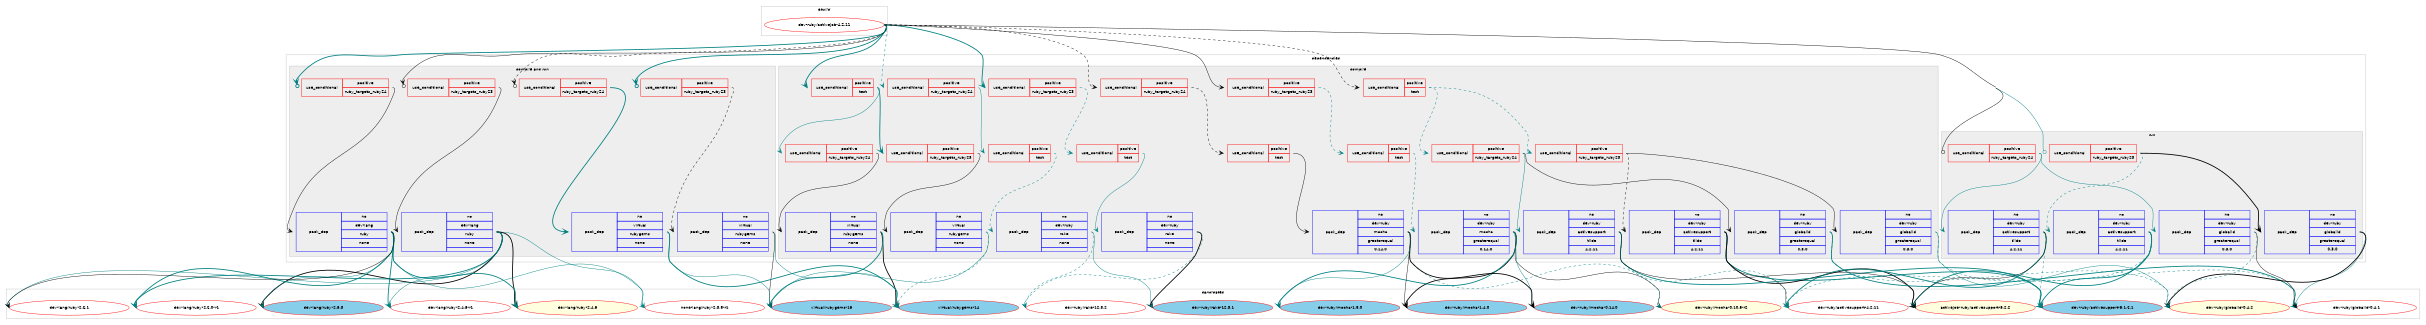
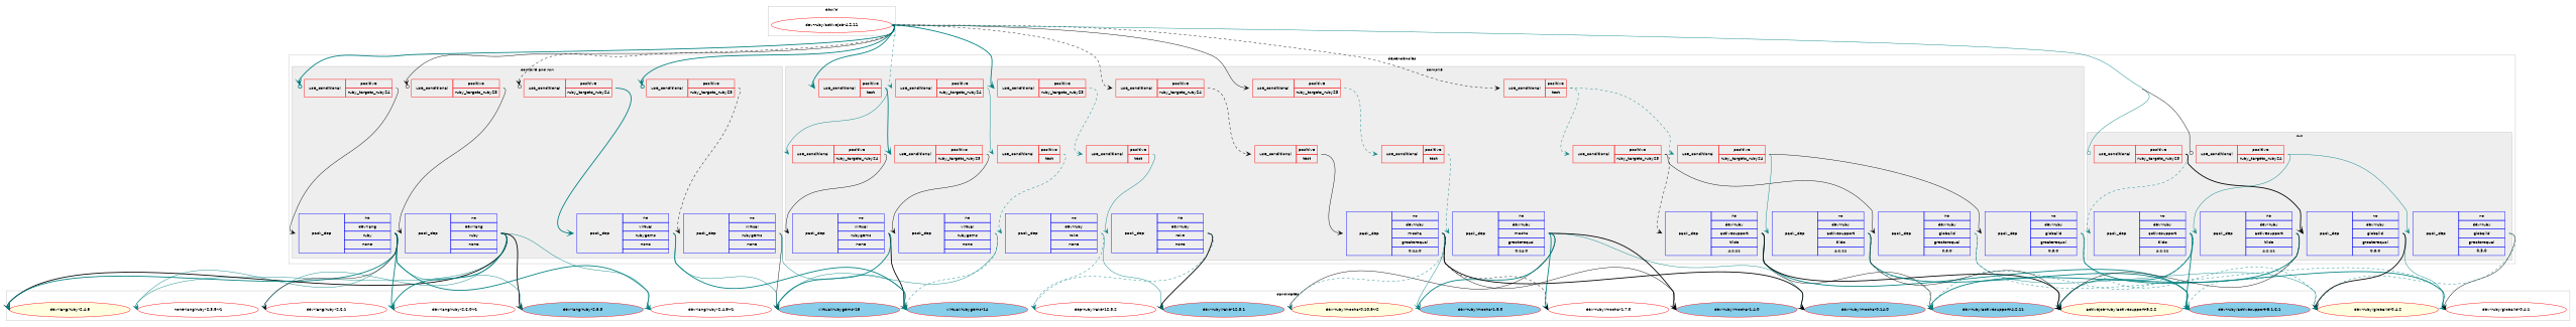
  digraph {
    compound=true
    concentrate=true
    fontname=Helvetica
    fontsize=10
    newrank=true
    rankdir=TB
    ranksep=1.5
    node [color=red fontname=Helvetica fontsize=10 shape=none]
    edge [arrowhead=vee color=teal headport=w style=solid tailport=e weight=100]
    n1 [fillcolor=white label="dev-ruby/activejob-4.2.11" style=filled width=4 shape=""]
    n2 [color=blue label=<<TABLE BORDER="0" CELLBORDER="1" CELLSPACING="0" CELLPADDING="4" WIDTH="220"><TR><TD ROWSPAN="6" CELLPADDING="30">pack_dep</TD></TR><TR><TD WIDTH="110">no</TD></TR><TR><TD>dev-ruby</TD></TR><TR><TD>mocha</TD></TR><TR><TD>greaterequal</TD></TR><TR><TD>0.14.0</TD></TR></TABLE>>]
    n3 [label=<<TABLE BORDER="0" CELLBORDER="1" CELLSPACING="0" CELLPADDING="4"><TR><TD ROWSPAN="3" CELLPADDING="10">use_conditional</TD></TR><TR><TD>positive</TD></TR><TR><TD>test</TD></TR></TABLE>>]
    n4 [label=<<TABLE BORDER="0" CELLBORDER="1" CELLSPACING="0" CELLPADDING="4"><TR><TD ROWSPAN="3" CELLPADDING="10">use_conditional</TD></TR><TR><TD>positive</TD></TR><TR><TD>ruby_targets_ruby23</TD></TR></TABLE>>]
    n5 [color=blue label=<<TABLE BORDER="0" CELLBORDER="1" CELLSPACING="0" CELLPADDING="4" WIDTH="220"><TR><TD ROWSPAN="6" CELLPADDING="30">pack_dep</TD></TR><TR><TD WIDTH="110">no</TD></TR><TR><TD>dev-ruby</TD></TR><TR><TD>rake</TD></TR><TR><TD>none</TD></TR><TR><TD></TD></TR></TABLE>>]
    n6 [label=<<TABLE BORDER="0" CELLBORDER="1" CELLSPACING="0" CELLPADDING="4"><TR><TD ROWSPAN="3" CELLPADDING="10">use_conditional</TD></TR><TR><TD>positive</TD></TR><TR><TD>test</TD></TR></TABLE>>]
    n7 [label=<<TABLE BORDER="0" CELLBORDER="1" CELLSPACING="0" CELLPADDING="4"><TR><TD ROWSPAN="3" CELLPADDING="10">use_conditional</TD></TR><TR><TD>positive</TD></TR><TR><TD>ruby_targets_ruby23</TD></TR></TABLE>>]
    n8 [color=blue label=<<TABLE BORDER="0" CELLBORDER="1" CELLSPACING="0" CELLPADDING="4" WIDTH="220"><TR><TD ROWSPAN="6" CELLPADDING="30">pack_dep</TD></TR><TR><TD WIDTH="110">no</TD></TR><TR><TD>dev-ruby</TD></TR><TR><TD>mocha</TD></TR><TR><TD>greaterequal</TD></TR><TR><TD>0.14.0</TD></TR></TABLE>>]
    n9 [label=<<TABLE BORDER="0" CELLBORDER="1" CELLSPACING="0" CELLPADDING="4"><TR><TD ROWSPAN="3" CELLPADDING="10">use_conditional</TD></TR><TR><TD>positive</TD></TR><TR><TD>test</TD></TR></TABLE>>]
    n10 [label=<<TABLE BORDER="0" CELLBORDER="1" CELLSPACING="0" CELLPADDING="4"><TR><TD ROWSPAN="3" CELLPADDING="10">use_conditional</TD></TR><TR><TD>positive</TD></TR><TR><TD>ruby_targets_ruby24</TD></TR></TABLE>>]
    n11 [color=blue label=<<TABLE BORDER="0" CELLBORDER="1" CELLSPACING="0" CELLPADDING="4" WIDTH="220"><TR><TD ROWSPAN="6" CELLPADDING="30">pack_dep</TD></TR><TR><TD WIDTH="110">no</TD></TR><TR><TD>dev-ruby</TD></TR><TR><TD>rake</TD></TR><TR><TD>none</TD></TR><TR><TD></TD></TR></TABLE>>]
    n12 [label=<<TABLE BORDER="0" CELLBORDER="1" CELLSPACING="0" CELLPADDING="4"><TR><TD ROWSPAN="3" CELLPADDING="10">use_conditional</TD></TR><TR><TD>positive</TD></TR><TR><TD>test</TD></TR></TABLE>>]
    n13 [label=<<TABLE BORDER="0" CELLBORDER="1" CELLSPACING="0" CELLPADDING="4"><TR><TD ROWSPAN="3" CELLPADDING="10">use_conditional</TD></TR><TR><TD>positive</TD></TR><TR><TD>ruby_targets_ruby24</TD></TR></TABLE>>]
    n14 [color=blue label=<<TABLE BORDER="0" CELLBORDER="1" CELLSPACING="0" CELLPADDING="4" WIDTH="220"><TR><TD ROWSPAN="6" CELLPADDING="30">pack_dep</TD></TR><TR><TD WIDTH="110">no</TD></TR><TR><TD>dev-ruby</TD></TR><TR><TD>activesupport</TD></TR><TR><TD>tilde</TD></TR><TR><TD>4.2.11</TD></TR></TABLE>>]
    n15 [color=blue label=<<TABLE BORDER="0" CELLBORDER="1" CELLSPACING="0" CELLPADDING="4" WIDTH="220"><TR><TD ROWSPAN="6" CELLPADDING="30">pack_dep</TD></TR><TR><TD WIDTH="110">no</TD></TR><TR><TD>dev-ruby</TD></TR><TR><TD>globalid</TD></TR><TR><TD>greaterequal</TD></TR><TR><TD>0.3.0</TD></TR></TABLE>>]
    n16 [label=<<TABLE BORDER="0" CELLBORDER="1" CELLSPACING="0" CELLPADDING="4"><TR><TD ROWSPAN="3" CELLPADDING="10">use_conditional</TD></TR><TR><TD>positive</TD></TR><TR><TD>ruby_targets_ruby23</TD></TR></TABLE>>]
    n17 [color=blue label=<<TABLE BORDER="0" CELLBORDER="1" CELLSPACING="0" CELLPADDING="4" WIDTH="220"><TR><TD ROWSPAN="6" CELLPADDING="30">pack_dep</TD></TR><TR><TD WIDTH="110">no</TD></TR><TR><TD>dev-ruby</TD></TR><TR><TD>activesupport</TD></TR><TR><TD>tilde</TD></TR><TR><TD>4.2.11</TD></TR></TABLE>>]
    n18 [color=blue label=<<TABLE BORDER="0" CELLBORDER="1" CELLSPACING="0" CELLPADDING="4" WIDTH="220"><TR><TD ROWSPAN="6" CELLPADDING="30">pack_dep</TD></TR><TR><TD WIDTH="110">no</TD></TR><TR><TD>dev-ruby</TD></TR><TR><TD>globalid</TD></TR><TR><TD>greaterequal</TD></TR><TR><TD>0.3.0</TD></TR></TABLE>>]
    n19 [label=<<TABLE BORDER="0" CELLBORDER="1" CELLSPACING="0" CELLPADDING="4"><TR><TD ROWSPAN="3" CELLPADDING="10">use_conditional</TD></TR><TR><TD>positive</TD></TR><TR><TD>ruby_targets_ruby24</TD></TR></TABLE>>]
    n20 [label=<<TABLE BORDER="0" CELLBORDER="1" CELLSPACING="0" CELLPADDING="4"><TR><TD ROWSPAN="3" CELLPADDING="10">use_conditional</TD></TR><TR><TD>positive</TD></TR><TR><TD>test</TD></TR></TABLE>>]
    n21 [color=blue label=<<TABLE BORDER="0" CELLBORDER="1" CELLSPACING="0" CELLPADDING="4" WIDTH="220"><TR><TD ROWSPAN="6" CELLPADDING="30">pack_dep</TD></TR><TR><TD WIDTH="110">no</TD></TR><TR><TD>virtual</TD></TR><TR><TD>rubygems</TD></TR><TR><TD>none</TD></TR><TR><TD></TD></TR></TABLE>>]
    n22 [label=<<TABLE BORDER="0" CELLBORDER="1" CELLSPACING="0" CELLPADDING="4"><TR><TD ROWSPAN="3" CELLPADDING="10">use_conditional</TD></TR><TR><TD>positive</TD></TR><TR><TD>ruby_targets_ruby24</TD></TR></TABLE>>]
    n23 [color=blue label=<<TABLE BORDER="0" CELLBORDER="1" CELLSPACING="0" CELLPADDING="4" WIDTH="220"><TR><TD ROWSPAN="6" CELLPADDING="30">pack_dep</TD></TR><TR><TD WIDTH="110">no</TD></TR><TR><TD>virtual</TD></TR><TR><TD>rubygems</TD></TR><TR><TD>none</TD></TR><TR><TD></TD></TR></TABLE>>]
    n24 [label=<<TABLE BORDER="0" CELLBORDER="1" CELLSPACING="0" CELLPADDING="4"><TR><TD ROWSPAN="3" CELLPADDING="10">use_conditional</TD></TR><TR><TD>positive</TD></TR><TR><TD>ruby_targets_ruby23</TD></TR></TABLE>>]
    n25 [label=<<TABLE BORDER="0" CELLBORDER="1" CELLSPACING="0" CELLPADDING="4"><TR><TD ROWSPAN="3" CELLPADDING="10">use_conditional</TD></TR><TR><TD>positive</TD></TR><TR><TD>test</TD></TR></TABLE>>]
    n26 [color=blue label=<<TABLE BORDER="0" CELLBORDER="1" CELLSPACING="0" CELLPADDING="4" WIDTH="220"><TR><TD ROWSPAN="6" CELLPADDING="30">pack_dep</TD></TR><TR><TD WIDTH="110">no</TD></TR><TR><TD>dev-lang</TD></TR><TR><TD>ruby</TD></TR><TR><TD>none</TD></TR><TR><TD></TD></TR></TABLE>>]
    n27 [label=<<TABLE BORDER="0" CELLBORDER="1" CELLSPACING="0" CELLPADDING="4"><TR><TD ROWSPAN="3" CELLPADDING="10">use_conditional</TD></TR><TR><TD>positive</TD></TR><TR><TD>ruby_targets_ruby23</TD></TR></TABLE>>]
    n28 [color=blue label=<<TABLE BORDER="0" CELLBORDER="1" CELLSPACING="0" CELLPADDING="4" WIDTH="220"><TR><TD ROWSPAN="6" CELLPADDING="30">pack_dep</TD></TR><TR><TD WIDTH="110">no</TD></TR><TR><TD>virtual</TD></TR><TR><TD>rubygems</TD></TR><TR><TD>none</TD></TR><TR><TD></TD></TR></TABLE>>]
    n29 [label=<<TABLE BORDER="0" CELLBORDER="1" CELLSPACING="0" CELLPADDING="4"><TR><TD ROWSPAN="3" CELLPADDING="10">use_conditional</TD></TR><TR><TD>positive</TD></TR><TR><TD>ruby_targets_ruby23</TD></TR></TABLE>>]
    n30 [color=blue label=<<TABLE BORDER="0" CELLBORDER="1" CELLSPACING="0" CELLPADDING="4" WIDTH="220"><TR><TD ROWSPAN="6" CELLPADDING="30">pack_dep</TD></TR><TR><TD WIDTH="110">no</TD></TR><TR><TD>dev-lang</TD></TR><TR><TD>ruby</TD></TR><TR><TD>none</TD></TR><TR><TD></TD></TR></TABLE>>]
    n31 [label=<<TABLE BORDER="0" CELLBORDER="1" CELLSPACING="0" CELLPADDING="4"><TR><TD ROWSPAN="3" CELLPADDING="10">use_conditional</TD></TR><TR><TD>positive</TD></TR><TR><TD>ruby_targets_ruby24</TD></TR></TABLE>>]
    n32 [color=blue label=<<TABLE BORDER="0" CELLBORDER="1" CELLSPACING="0" CELLPADDING="4" WIDTH="220"><TR><TD ROWSPAN="6" CELLPADDING="30">pack_dep</TD></TR><TR><TD WIDTH="110">no</TD></TR><TR><TD>virtual</TD></TR><TR><TD>rubygems</TD></TR><TR><TD>none</TD></TR><TR><TD></TD></TR></TABLE>>]
    n33 [label=<<TABLE BORDER="0" CELLBORDER="1" CELLSPACING="0" CELLPADDING="4"><TR><TD ROWSPAN="3" CELLPADDING="10">use_conditional</TD></TR><TR><TD>positive</TD></TR><TR><TD>ruby_targets_ruby24</TD></TR></TABLE>>]
    n34 [color=blue label=<<TABLE BORDER="0" CELLBORDER="1" CELLSPACING="0" CELLPADDING="4" WIDTH="220"><TR><TD ROWSPAN="6" CELLPADDING="30">pack_dep</TD></TR><TR><TD WIDTH="110">no</TD></TR><TR><TD>dev-ruby</TD></TR><TR><TD>activesupport</TD></TR><TR><TD>tilde</TD></TR><TR><TD>4.2.11</TD></TR></TABLE>>]
    n35 [color=blue label=<<TABLE BORDER="0" CELLBORDER="1" CELLSPACING="0" CELLPADDING="4" WIDTH="220"><TR><TD ROWSPAN="6" CELLPADDING="30">pack_dep</TD></TR><TR><TD WIDTH="110">no</TD></TR><TR><TD>dev-ruby</TD></TR><TR><TD>globalid</TD></TR><TR><TD>greaterequal</TD></TR><TR><TD>0.3.0</TD></TR></TABLE>>]
    n36 [label=<<TABLE BORDER="0" CELLBORDER="1" CELLSPACING="0" CELLPADDING="4"><TR><TD ROWSPAN="3" CELLPADDING="10">use_conditional</TD></TR><TR><TD>positive</TD></TR><TR><TD>ruby_targets_ruby23</TD></TR></TABLE>>]
    n37 [color=blue label=<<TABLE BORDER="0" CELLBORDER="1" CELLSPACING="0" CELLPADDING="4" WIDTH="220"><TR><TD ROWSPAN="6" CELLPADDING="30">pack_dep</TD></TR><TR><TD WIDTH="110">no</TD></TR><TR><TD>dev-ruby</TD></TR><TR><TD>activesupport</TD></TR><TR><TD>tilde</TD></TR><TR><TD>4.2.11</TD></TR></TABLE>>]
    n38 [color=blue label=<<TABLE BORDER="0" CELLBORDER="1" CELLSPACING="0" CELLPADDING="4" WIDTH="220"><TR><TD ROWSPAN="6" CELLPADDING="30">pack_dep</TD></TR><TR><TD WIDTH="110">no</TD></TR><TR><TD>dev-ruby</TD></TR><TR><TD>globalid</TD></TR><TR><TD>greaterequal</TD></TR><TR><TD>0.3.0</TD></TR></TABLE>>]
    n39 [label=<<TABLE BORDER="0" CELLBORDER="1" CELLSPACING="0" CELLPADDING="4"><TR><TD ROWSPAN="3" CELLPADDING="10">use_conditional</TD></TR><TR><TD>positive</TD></TR><TR><TD>ruby_targets_ruby24</TD></TR></TABLE>>]
    n40 [fillcolor=lightyellow label="dev-ruby/mocha-0.10.5-r2" style=filled width=4 shape=""]
    n41 [fillcolor=skyblue label="dev-ruby/mocha-0.14.0" style=filled width=4 shape=""]
    n42 [fillcolor=skyblue label="dev-ruby/mocha-1.4.0" style=filled width=4 shape=""]
+   n43 [fillcolor=white label="dev-ruby/mocha-1.7.0" style=filled width=4 shape=""]
    n44 [fillcolor=skyblue label="dev-ruby/mocha-1.8.0" style=filled width=4 shape=""]
    n45 [fillcolor=skyblue label="dev-ruby/rake-12.3.1" style=filled width=4 shape=""]
-   n46 [fillcolor=white label="dev-ruby/rake-12.3.2" style=filled width=4 shape=""]
-   n47 [fillcolor=white label="dev-ruby/activesupport-4.2.11" style=filled width=4 shape=""]
+   n46 [fillcolor=white label="dep-ruby/rake-12.3.2" style=filled width=4 shape=""]
+   n47 [fillcolor=skyblue label="dev-ruby/activesupport-4.2.11" style=filled width=4 shape=""]
    n48 [fillcolor=skyblue label="dev-ruby/activesupport-5.1.6.1" style=filled width=4 shape=""]
    n49 [fillcolor=lightyellow label="activejob-ruby/activesupport-5.2.2" style=filled width=4 shape=""]
    n50 [fillcolor=white label="dev-ruby/globalid-0.4.1" style=filled width=4 shape=""]
    n51 [fillcolor=lightyellow label="dev-ruby/globalid-0.4.2" style=filled width=4 shape=""]
    n52 [fillcolor=skyblue label="virtual/rubygems-14" style=filled width=4 shape=""]
    n53 [fillcolor=skyblue label="virtual/rubygems-15" style=filled width=4 shape=""]
    n54 [fillcolor=white label="none-lang/ruby-2.3.8-r1" style=filled width=4 shape=""]
    n55 [fillcolor=lightyellow label="dev-lang/ruby-2.4.5" style=filled width=4 shape=""]
    n56 [fillcolor=white label="dev-lang/ruby-2.4.5-r1" style=filled width=4 shape=""]
    n57 [fillcolor=skyblue label="dev-lang/ruby-2.5.3" style=filled width=4 shape=""]
    n58 [fillcolor=white label="dev-lang/ruby-2.6.0-r1" style=filled width=4 shape=""]
    n59 [fillcolor=white label="dev-lang/ruby-2.6.1" style=filled width=4 shape=""]
    subgraph cluster_1 {
      color=gray
      label=<<i>ebuild</i>>
      rank=same
      n1
    }
    subgraph cluster_2 {
      color=gray
      label=<<i>dependencies</i>>
      subgraph cluster_3 {
        color=gray
        fillcolor="#eeeeee"
        label=<<i>compile</i>>
        style=filled
        subgraph sub_4 {
          color=gray
          fillcolor="#eeeeee"
          label=<<i>compile</i>>
          style=filled
          n4
          subgraph sub_5 {
            color=gray
            fillcolor="#eeeeee"
            label=<<i>compile</i>>
            style=filled
            n3
            subgraph sub_6 {
              color=gray
              fillcolor="#eeeeee"
              label=<<i>compile</i>>
              style=filled
              n2
            }
          }
        }
        subgraph sub_7 {
          color=gray
          fillcolor="#eeeeee"
          label=<<i>compile</i>>
          style=filled
          n7
          subgraph sub_8 {
            color=gray
            fillcolor="#eeeeee"
            label=<<i>compile</i>>
            style=filled
            n6
            subgraph sub_9 {
              color=gray
              fillcolor="#eeeeee"
              label=<<i>compile</i>>
              style=filled
              n5
            }
          }
        }
        subgraph sub_10 {
          color=gray
          fillcolor="#eeeeee"
          label=<<i>compile</i>>
          style=filled
          n10
          subgraph sub_11 {
            color=gray
            fillcolor="#eeeeee"
            label=<<i>compile</i>>
            style=filled
            n9
            subgraph sub_12 {
              color=gray
              fillcolor="#eeeeee"
              label=<<i>compile</i>>
              style=filled
              n8
            }
          }
        }
        subgraph sub_13 {
          color=gray
          fillcolor="#eeeeee"
          label=<<i>compile</i>>
          style=filled
          n13
          subgraph sub_14 {
            color=gray
            fillcolor="#eeeeee"
            label=<<i>compile</i>>
            style=filled
            n12
            subgraph sub_15 {
              color=gray
              fillcolor="#eeeeee"
              label=<<i>compile</i>>
              style=filled
              n11
            }
          }
        }
        subgraph sub_16 {
          color=gray
          fillcolor="#eeeeee"
          label=<<i>compile</i>>
          style=filled
          n20
          subgraph sub_17 {
            color=gray
            fillcolor="#eeeeee"
            label=<<i>compile</i>>
            style=filled
            n16
            subgraph sub_18 {
              color=gray
              fillcolor="#eeeeee"
              label=<<i>compile</i>>
              style=filled
              n14
            }
            subgraph sub_19 {
              color=gray
              fillcolor="#eeeeee"
              label=<<i>compile</i>>
              style=filled
              n15
            }
          }
          subgraph sub_20 {
            color=gray
            fillcolor="#eeeeee"
            label=<<i>compile</i>>
            style=filled
            n19
            subgraph sub_21 {
              color=gray
              fillcolor="#eeeeee"
              label=<<i>compile</i>>
              style=filled
              n17
            }
            subgraph sub_22 {
              color=gray
              fillcolor="#eeeeee"
              label=<<i>compile</i>>
              style=filled
              n18
            }
          }
        }
        subgraph sub_23 {
          color=gray
          fillcolor="#eeeeee"
          label=<<i>compile</i>>
          style=filled
          n25
          subgraph sub_24 {
            color=gray
            fillcolor="#eeeeee"
            label=<<i>compile</i>>
            style=filled
            n22
            subgraph sub_25 {
              color=gray
              fillcolor="#eeeeee"
              label=<<i>compile</i>>
              style=filled
              n21
            }
          }
          subgraph sub_26 {
            color=gray
            fillcolor="#eeeeee"
            label=<<i>compile</i>>
            style=filled
            n24
            subgraph sub_27 {
              color=gray
              fillcolor="#eeeeee"
              label=<<i>compile</i>>
              style=filled
              n23
            }
          }
        }
      }
      subgraph cluster_28 {
        color=gray
        fillcolor="#eeeeee"
        label=<<i>compile and run</i>>
        style=filled
        subgraph sub_29 {
          color=gray
          fillcolor="#eeeeee"
          label=<<i>compile and run</i>>
          style=filled
          n27
          subgraph sub_30 {
            color=gray
            fillcolor="#eeeeee"
            label=<<i>compile and run</i>>
            style=filled
            n26
          }
        }
        subgraph sub_31 {
          color=gray
          fillcolor="#eeeeee"
          label=<<i>compile and run</i>>
          style=filled
          n29
          subgraph sub_32 {
            color=gray
            fillcolor="#eeeeee"
            label=<<i>compile and run</i>>
            style=filled
            n28
          }
        }
        subgraph sub_33 {
          color=gray
          fillcolor="#eeeeee"
          label=<<i>compile and run</i>>
          style=filled
          n31
          subgraph sub_34 {
            color=gray
            fillcolor="#eeeeee"
            label=<<i>compile and run</i>>
            style=filled
            n30
          }
        }
        subgraph sub_35 {
          color=gray
          fillcolor="#eeeeee"
          label=<<i>compile and run</i>>
          style=filled
          n33
          subgraph sub_36 {
            color=gray
            fillcolor="#eeeeee"
            label=<<i>compile and run</i>>
            style=filled
            n32
          }
        }
      }
      subgraph cluster_37 {
        color=gray
        fillcolor="#eeeeee"
        label=<<i>run</i>>
        style=filled
        subgraph sub_38 {
          color=gray
          fillcolor="#eeeeee"
          label=<<i>run</i>>
          style=filled
          n36
          subgraph sub_39 {
            color=gray
            fillcolor="#eeeeee"
            label=<<i>run</i>>
            style=filled
            n34
          }
          subgraph sub_40 {
            color=gray
            fillcolor="#eeeeee"
            label=<<i>run</i>>
            style=filled
            n35
          }
        }
        subgraph sub_41 {
          color=gray
          fillcolor="#eeeeee"
          label=<<i>run</i>>
          style=filled
          n39
          subgraph sub_42 {
            color=gray
            fillcolor="#eeeeee"
            label=<<i>run</i>>
            style=filled
            n37
          }
          subgraph sub_43 {
            color=gray
            fillcolor="#eeeeee"
            label=<<i>run</i>>
            style=filled
            n38
          }
        }
      }
    }
    subgraph cluster_44 {
      color=gray
      label=<<i>candidates</i>>
      rank=same
      subgraph sub_45 {
        color=black
        label=<<i>candidates</i>>
        nodesep=1
        rank=same
        n40
        n41
        n42
+       n43
        n44
      }
      subgraph sub_46 {
        color=black
        label=<<i>candidates</i>>
        nodesep=1
        rank=same
        n40
        n41
        n42
+       n43
        n44
      }
      subgraph sub_47 {
        color=black
        label=<<i>candidates</i>>
        nodesep=1
        rank=same
        n45
        n46
      }
      subgraph sub_48 {
        color=black
        label=<<i>candidates</i>>
        nodesep=1
        rank=same
        n45
        n46
      }
      subgraph sub_49 {
        color=black
        label=<<i>candidates</i>>
        nodesep=1
        rank=same
        n47
        n48
        n49
      }
      subgraph sub_50 {
        color=black
        label=<<i>candidates</i>>
        nodesep=1
        rank=same
        n50
        n51
      }
      subgraph sub_51 {
        color=black
        label=<<i>candidates</i>>
        nodesep=1
        rank=same
        n47
        n48
        n49
      }
      subgraph sub_52 {
        color=black
        label=<<i>candidates</i>>
        nodesep=1
        rank=same
        n50
        n51
      }
      subgraph sub_53 {
        color=black
        label=<<i>candidates</i>>
        nodesep=1
        rank=same
        n52
        n53
      }
      subgraph sub_54 {
        color=black
        label=<<i>candidates</i>>
        nodesep=1
        rank=same
        n52
        n53
      }
      subgraph sub_55 {
        color=black
        label=<<i>candidates</i>>
        nodesep=1
        rank=same
        n54
        n55
        n56
        n57
        n58
        n59
      }
      subgraph sub_56 {
        color=black
        label=<<i>candidates</i>>
        nodesep=1
        rank=same
        n52
        n53
      }
      subgraph sub_57 {
        color=black
        label=<<i>candidates</i>>
        nodesep=1
        rank=same
        n54
        n55
        n56
        n57
        n58
        n59
      }
      subgraph sub_58 {
        color=black
        label=<<i>candidates</i>>
        nodesep=1
        rank=same
        n52
        n53
      }
      subgraph sub_59 {
        color=black
        label=<<i>candidates</i>>
        nodesep=1
        rank=same
        n47
        n48
        n49
      }
      subgraph sub_60 {
        color=black
        label=<<i>candidates</i>>
        nodesep=1
        rank=same
        n47
        n48
        n49
      }
      subgraph sub_61 {
        color=black
        label=<<i>candidates</i>>
        nodesep=1
        rank=same
        n50
        n51
      }
      subgraph sub_62 {
        color=black
        label=<<i>candidates</i>>
        nodesep=1
        rank=same
        n50
        n51
      }
    }
    n1 -> n4 [color=black weight=20]
    n1 -> n7 [style=bold weight=20]
    n1 -> n10 [color=black style=dashed weight=20]
    n1 -> n13 [style=dashed weight=20]
    n1 -> n20 [color=black style=dashed weight=20]
    n1 -> n25 [style=bold weight=20]
    n1 -> n27 [arrowhead=odotvee color=black weight=20]
    n1 -> n29 [arrowhead=odotvee style=bold weight=20]
    n1 -> n31 [arrowhead=odotvee style=bold weight=20]
    n1 -> n33 [arrowhead=odotvee color=black style=dashed weight=20]
    n1 -> n36 [arrowhead=odot weight=20]
    n1 -> n39 [arrowhead=odot color=black weight=20]
    n2 -> n40 [color=black]
    n2 -> n41
    n2 -> n42 [color=black style=bold]
+   n2 -> n43 [style=bold]
    n2 -> n44 [style=bold]
    n3 -> n2 [style=dashed weight=20]
    n4 -> n3 [style=dashed weight=20]
    n5 -> n45 [color=black style=bold]
    n5 -> n46 [style=dashed]
    n6 -> n5 [weight=20]
    n7 -> n6 [style=dashed weight=20]
    n8 -> n40 [style=dashed]
    n8 -> n41 [color=black style=bold]
    n8 -> n42 [color=black]
+   n8 -> n43 [color=black style=dashed]
    n8 -> n44
    n9 -> n8 [color=black weight=20]
    n10 -> n9 [color=black style=dashed weight=20]
    n11 -> n45
    n11 -> n46 [style=dashed]
    n12 -> n11 [style=dashed weight=20]
    n13 -> n12 [weight=20]
    n14 -> n47 [color=black]
    n14 -> n48 [style=bold]
    n14 -> n49 [color=black style=bold]
    n15 -> n50 [style=dashed]
    n15 -> n51
    n16 -> n14 [color=black style=dashed weight=20]
    n16 -> n15 [color=black weight=20]
    n17 -> n47 [style=dashed]
    n17 -> n48 [style=bold]
    n17 -> n49 [color=black]
    n18 -> n50 [style=bold]
    n18 -> n51 [style=dashed]
    n19 -> n17 [weight=20]
    n19 -> n18 [color=black weight=20]
    n20 -> n16 [style=dashed weight=20]
    n20 -> n19 [style=dashed weight=20]
    n21 -> n52 [color=black style=bold]
    n21 -> n53 [style=bold]
    n22 -> n21 [color=black weight=20]
    n23 -> n52 [style=dashed]
    n23 -> n53
    n24 -> n23 [color=black weight=20]
    n25 -> n22 [weight=20]
    n25 -> n24 [style=bold weight=20]
    n26 -> n54
    n26 -> n55 [color=black style=bold]
    n26 -> n56
    n26 -> n57 [color=black style=bold]
    n26 -> n58 [style=bold]
    n26 -> n59
    n27 -> n26 [color=black weight=20]
    n28 -> n52
    n28 -> n53 [color=black]
    n29 -> n28 [color=black style=dashed weight=20]
    n30 -> n54
    n30 -> n55 [style=bold]
    n30 -> n56 [style=bold]
    n30 -> n57
    n30 -> n58 [style=bold]
    n30 -> n59 [color=black]
    n31 -> n30 [color=black weight=20]
    n32 -> n52 [style=bold]
    n32 -> n53
    n33 -> n32 [style=bold weight=20]
    n34 -> n47 [style=dashed]
    n34 -> n48 [style=bold]
    n34 -> n49 [style=bold]
    n35 -> n50
    n35 -> n51 [color=black style=bold]
    n36 -> n34 [style=dashed weight=20]
    n36 -> n35 [color=black style=bold weight=20]
    n37 -> n47 [style=bold]
    n37 -> n48 [style=dashed]
    n37 -> n49 [color=black]
    n38 -> n50 [color=black]
    n38 -> n51 [style=dashed]
    n39 -> n37 [weight=20]
    n39 -> n38 [weight=20]
  }
